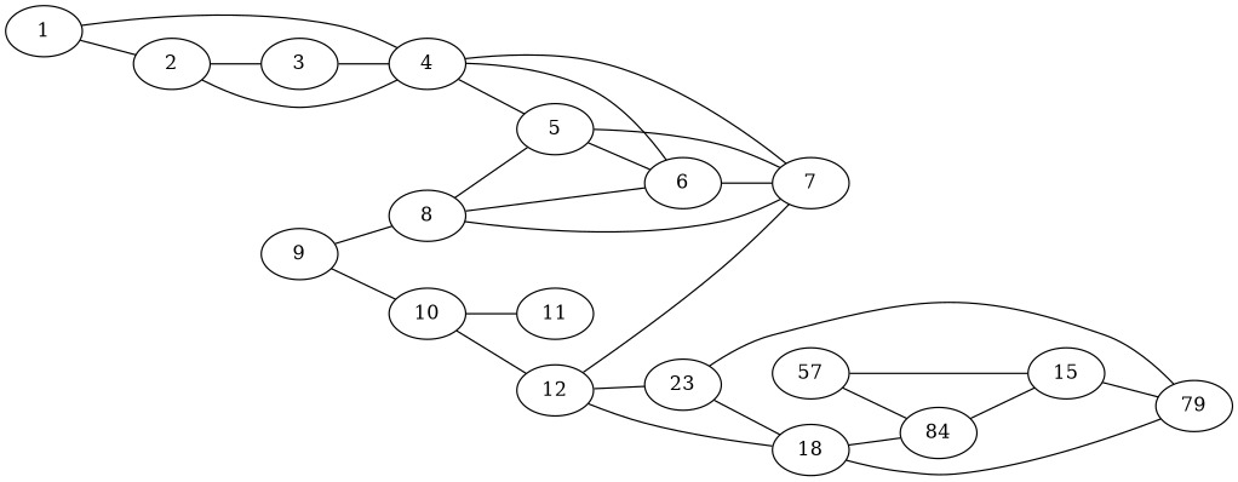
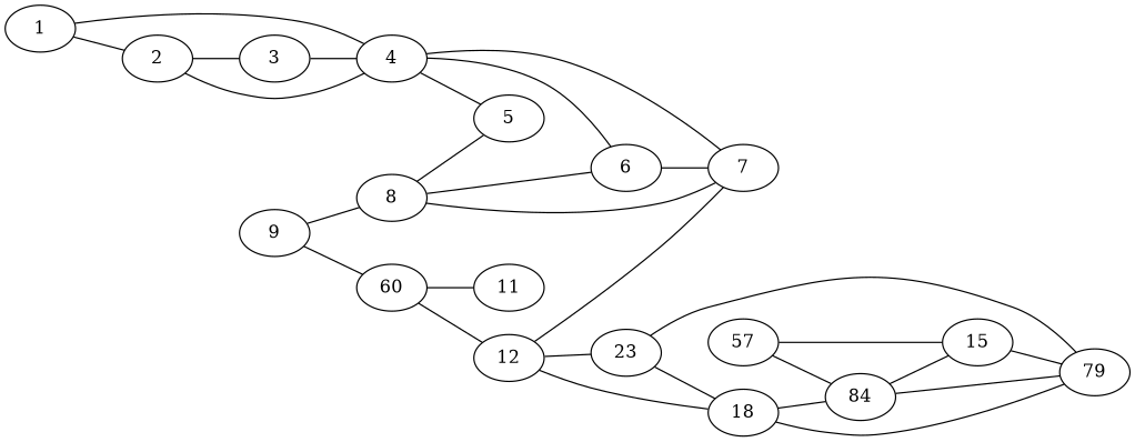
  graph {
    rankdir=LR
    node [aaLength=4 type=0]
    edge [distance0=10.0 frequency=1 type0=3]
    1 [aaLength=17 sequence=FQKVYNAIALKLREDDE]
    2 [sequence=YIGY]
    4 [aaLength=3 sequence=FKK]
    3 [aaLength=12 sequence=LVRLAWHISGTW]
    5 [sequence=FNDP]
    6 [aaLength=3 sequence=AGL]
    7 [aaLength=14 sequence=GFKFLEPIHKEFPW]
    8 [aaLength=15 sequence=LFSLGGVTAVQEMQG]
    9 [aaLength=3 sequence=TPD]
-   10 [aaLength=11 sequence=VRTFFQRLNMN]
+   10 [aaLength=11 sequence=VRTFFQRLNMN label=60]
    11 [aaLength=12 sequence=VVALMGAHALGK]
    12 [sequence=SGYE]
    n13 [aaLength=9 label=23 sequence=YLNLLNEDW]
    18 [aaLength=5 sequence=EKNDA type=1]
    n15 [aaLength=5 label=79 sequence=DSKSG type=1]
    n16 [aaLength=8 label=84 sequence=YSLIQDPK]
    15 [aaLength=12 sequence=LSIVKEYANDQD]
    n18 [label=57 sequence=QGL]
    1 -- 2 [distance0=20.0 type0=1]
    1 -- 4 [distance0=54.0]
    2 -- 4 [distance0=34.0]
    2 -- 3 [distance0=7.0 distance1=0.0 frequency=2 type0=1 type1=4]
    4 -- 5 [distance0=4.0 distance1=0.0 frequency=2 type0=1 type1=4]
    4 -- 6 [type0=2]
    4 -- 7 [distance0=15.0]
    3 -- 4 [distance0=27.0 distance1=0.0 frequency=2 type1=4]
-   5 -- 6 [distance0=6.0 distance1=0.0 frequency=2 type0=2 type1=4]
    6 -- 7 [distance0=5.0 distance1=0.0 frequency=2 type0=1 type1=4]
-   7 -- 5 [distance0=11.0 type0=2]
    8 -- 5 [distance0=30.0]
    8 -- 6 [distance0=24.0 type0=2]
    8 -- 7 [distance0=19.0 type0=1]
    9 -- 8 [distance0=31.0]
    9 -- 10 [distance0=16.0 distance1=0.0 frequency=2 type0=1 type1=4]
    10 -- 11 [distance0=14.0 distance1=0.0 frequency=2 type0=1 type1=4]
    10 -- 12 [distance0=31.0]
    12 -- 7 [distance0=17.0 type0=1]
    12 -- n13 [distance0=18.0 distance1=0.0 frequency=2 type0=2 type1=4]
    12 -- 18 [distance0=29.0]
    n13 -- 18 [distance0=11.0 distance1=0.0 frequency=2 type0=1 type1=4]
    n13 -- n15 [distance0=21.0]
    18 -- n15 [distance1=0.0 frequency=2 type0=1 type1=4]
    18 -- n16 [distance0=22.0]
+   n16 -- n15 [distance0=12.0 type0=2]
    n16 -- 15 [distance0=9.0 distance1=0.0 frequency=2 type0=1 type1=4]
    15 -- n15 [distance0=21.0]
    n18 -- n16 [distance0=56.0]
    n18 -- 15 [distance0=47.0 type0=2]
  }
